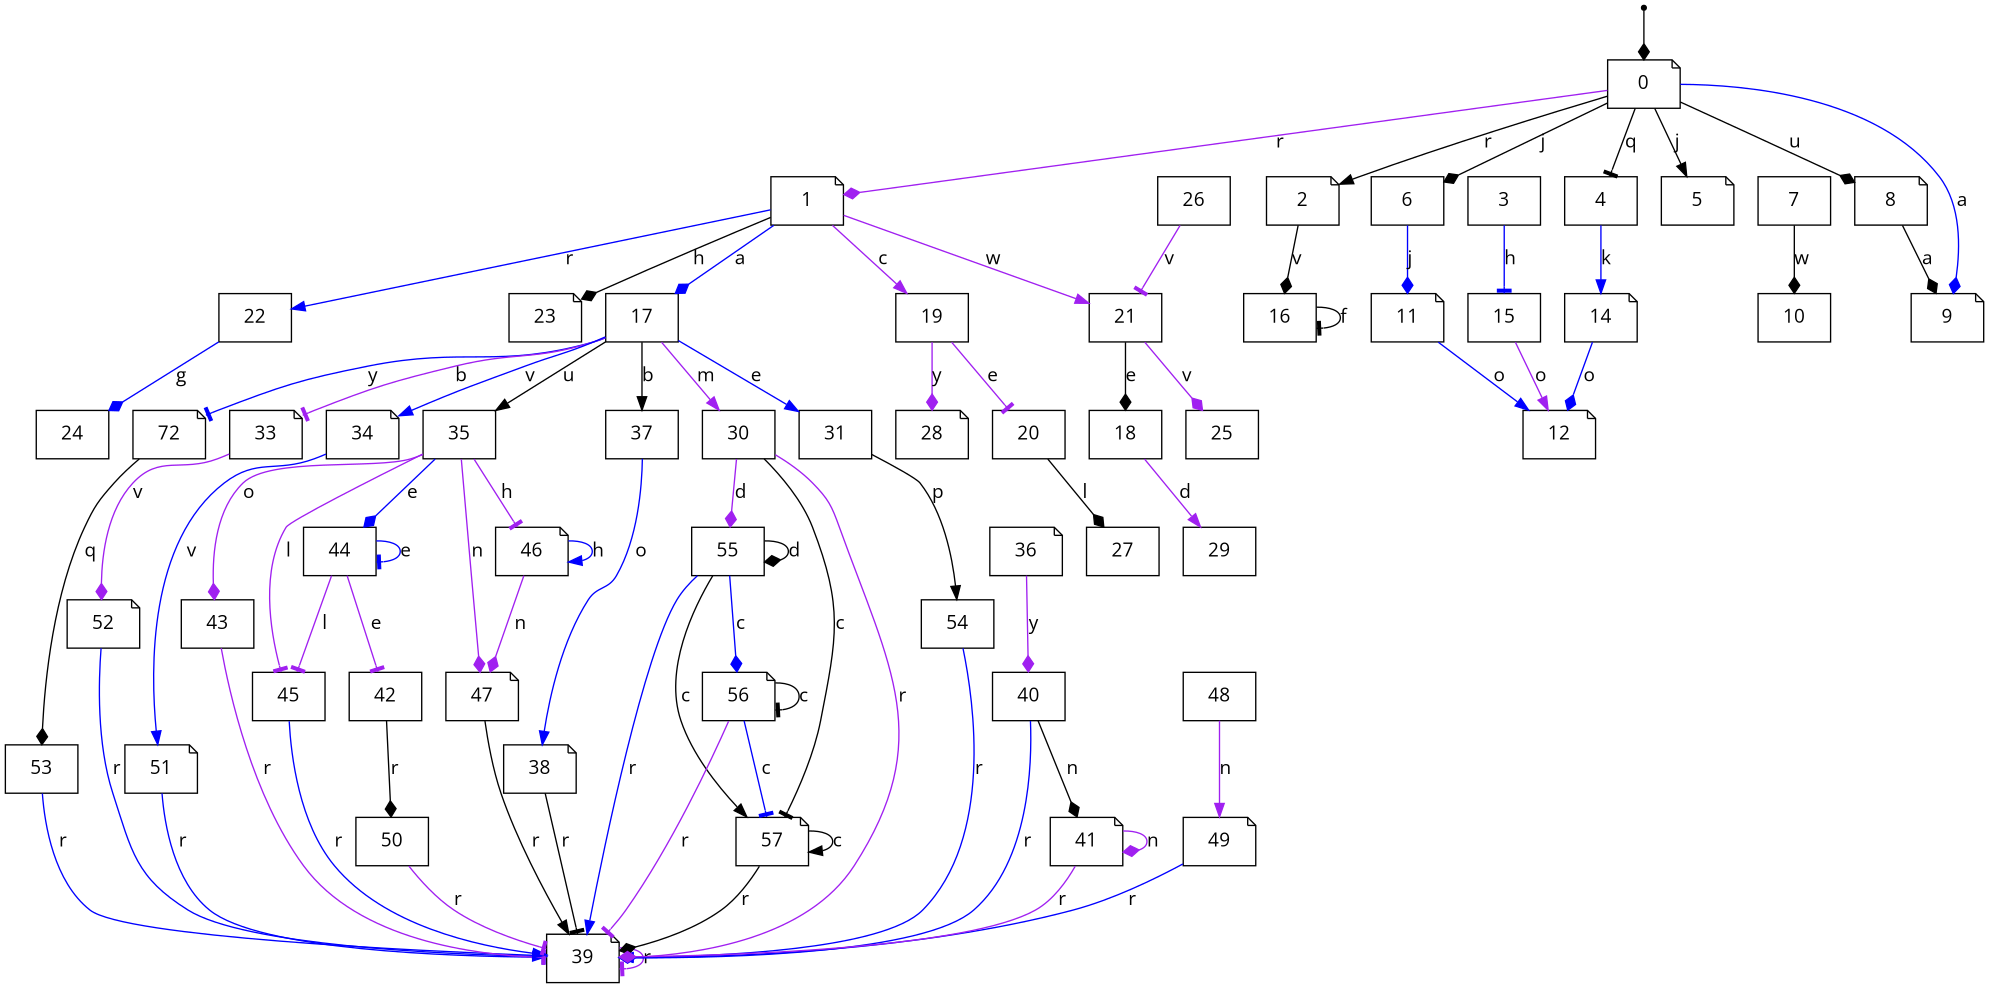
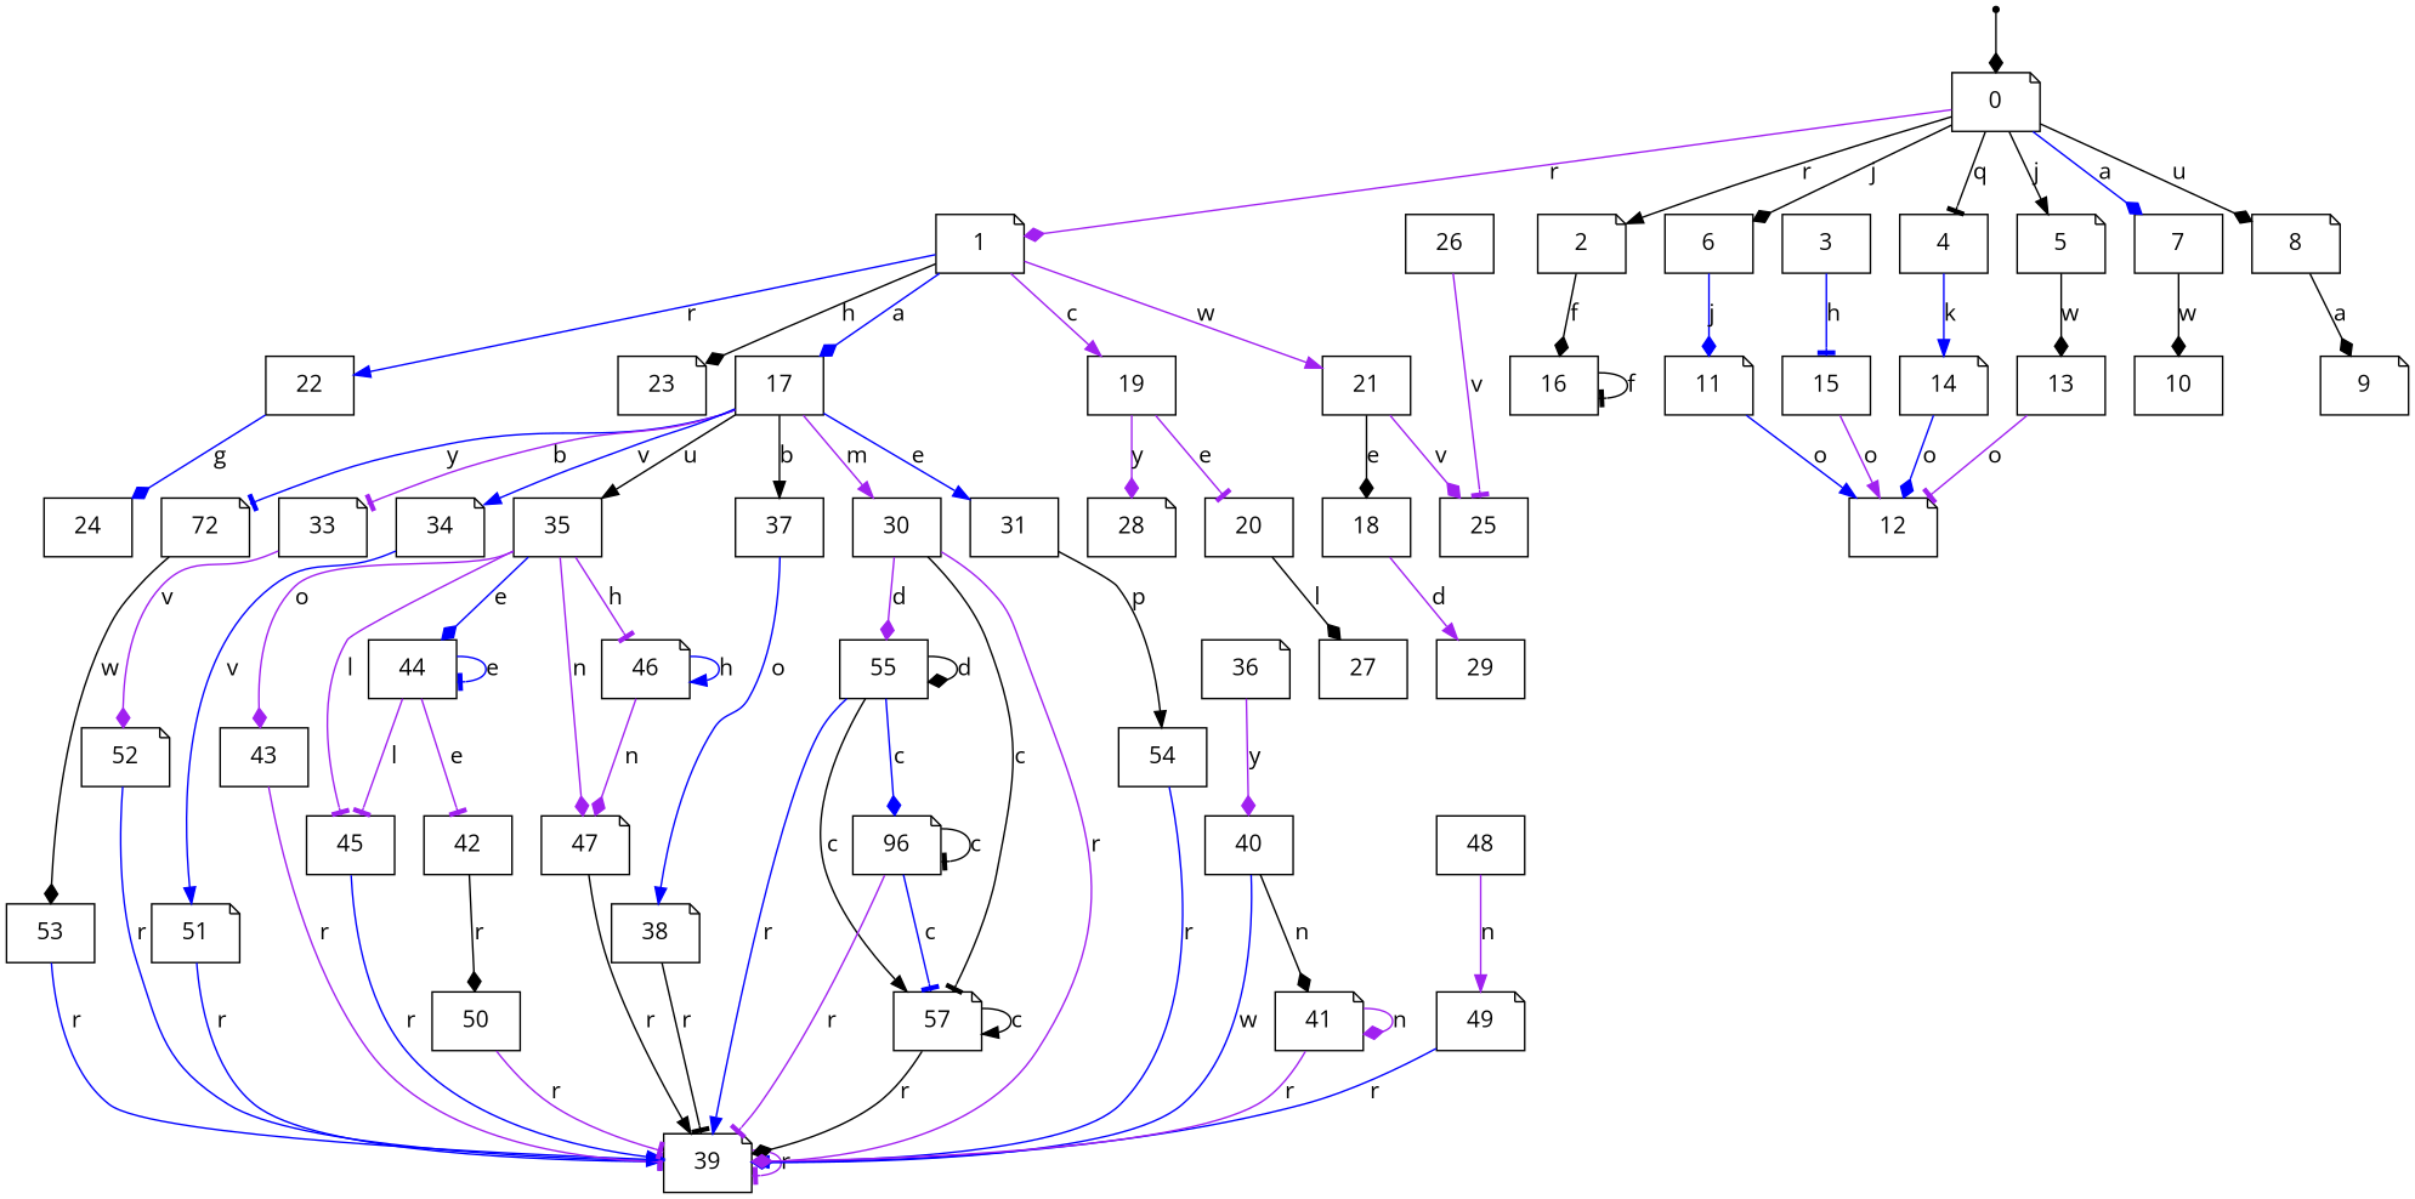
  digraph {
    fontname="Open Sans"
    rankdir=TB
    node [fontname="Open Sans" shape=box]
    edge [arrowhead=diamond color=purple fontname="Open Sans"]
    dummy0 [shape=point]
    0 [shape=note]
    1 [shape=note]
    2 [shape=note]
    4
    5 [shape=note]
    6
    7
    8 [shape=note]
    17
    19
    21
    22
    23 [shape=note]
    16
    3
    15
    14 [shape=note]
+   13
    11 [shape=note]
    10
    9 [shape=note]
    30
    31
    n25 [label=72 shape=note]
    33 [shape=note]
    34 [shape=note]
    35
    37
    18
    29
    20
    28 [shape=note]
    27
    25
    24
    12 [shape=note]
    39 [shape=note]
    55
    57 [shape=note]
    54
    53
    52 [shape=note]
    51 [shape=note]
    43
    44
    45
    46 [shape=note]
    47 [shape=note]
    36 [shape=note]
    40
    38 [shape=note]
    26
-   56 [shape=note]
+   56 [shape=note label=96]
    42
    50
    49 [shape=note]
    48
    41 [shape=note]
    dummy0 -> 0 [color=black]
    0 -> 1 [label=r]
    0 -> 2 [arrowhead=normal color=black label=r]
    0 -> 4 [arrowhead=tee color=black label=q]
    0 -> 5 [arrowhead=normal color=black label=j]
    0 -> 6 [color=black label=j]
-   0 -> 9 [color=blue label=a]
+   0 -> 7 [color=blue label=a]
    0 -> 8 [color=black label=u]
    1 -> 17 [color=blue label=a]
    1 -> 19 [arrowhead=normal label=c]
    1 -> 21 [arrowhead=normal label=w]
    1 -> 22 [arrowhead=normal color=blue label=r]
    1 -> 23 [color=black label=h]
-   2 -> 16 [color=black label=v]
+   2 -> 16 [color=black label=f]
    4 -> 14 [arrowhead=normal color=blue label=k]
+   5 -> 13 [color=black label=w]
    6 -> 11 [color=blue label=j]
    7 -> 10 [color=black label=w]
    8 -> 9 [color=black label=a]
    17 -> 30 [arrowhead=normal label=m]
    17 -> 31 [arrowhead=normal color=blue label=e]
    17 -> n25 [arrowhead=tee color=blue label=y]
    17 -> 33 [arrowhead=tee label=b]
    17 -> 34 [arrowhead=normal color=blue label=v]
    17 -> 35 [arrowhead=normal color=black label=u]
    17 -> 37 [arrowhead=normal color=black label=b]
    19 -> 20 [arrowhead=tee label=e]
    19 -> 28 [label=y]
    21 -> 18 [color=black label=e]
    21 -> 25 [label=v]
    22 -> 24 [color=blue label=g]
    16 -> 16 [arrowhead=tee color=black label=f]
    3 -> 15 [arrowhead=tee color=blue label=h]
    15 -> 12 [arrowhead=normal label=o]
    14 -> 12 [color=blue label=o]
+   13 -> 12 [arrowhead=tee label=o]
    11 -> 12 [arrowhead=normal color=blue label=o]
    30 -> 39 [label=r]
    30 -> 55 [label=d]
    30 -> 57 [arrowhead=tee color=black label=c]
    31 -> 54 [arrowhead=normal color=black label=p]
-   n25 -> 53 [color=black label=q]
+   n25 -> 53 [color=black label=w]
    33 -> 52 [label=v]
    34 -> 51 [arrowhead=normal color=blue label=v]
    35 -> 43 [label=o]
    35 -> 44 [color=blue label=e]
    35 -> 45 [arrowhead=tee label=l]
    35 -> 46 [arrowhead=tee label=h]
    35 -> 47 [label=n]
    37 -> 38 [arrowhead=normal color=blue label=o]
    18 -> 29 [arrowhead=normal label=d]
    20 -> 27 [color=black label=l]
    39 -> 39 [arrowhead=tee label=r]
    55 -> 39 [arrowhead=normal color=blue label=r]
    55 -> 55 [color=black label=d]
    55 -> 57 [arrowhead=normal color=black label=c]
    55 -> 56 [color=blue label=c]
    57 -> 39 [color=black label=r]
    57 -> 57 [arrowhead=normal color=black label=c]
    54 -> 39 [arrowhead=normal color=blue label=r]
    53 -> 39 [arrowhead=normal color=blue label=r]
    52 -> 39 [arrowhead=normal color=blue label=r]
    51 -> 39 [arrowhead=tee color=blue label=r]
    43 -> 39 [arrowhead=tee label=r]
    44 -> 44 [arrowhead=tee color=blue label=e]
    44 -> 45 [arrowhead=tee label=l]
    44 -> 42 [arrowhead=tee label=e]
    45 -> 39 [arrowhead=normal color=blue label=r]
    46 -> 46 [arrowhead=normal color=blue label=h]
    46 -> 47 [label=n]
    47 -> 39 [arrowhead=normal color=black label=r]
    36 -> 40 [label=y]
-   40 -> 39 [color=blue label=r]
+   40 -> 39 [color=blue label=w]
    40 -> 41 [color=black label=n]
    38 -> 39 [arrowhead=tee color=black label=r]
-   26 -> 21 [arrowhead=tee label=v]
+   26 -> 25 [arrowhead=tee label=v]
    56 -> 39 [arrowhead=tee label=r]
    56 -> 57 [arrowhead=tee color=blue label=c]
    56 -> 56 [arrowhead=tee color=black label=c]
    42 -> 50 [color=black label=r]
    50 -> 39 [arrowhead=tee label=r]
    49 -> 39 [arrowhead=normal color=blue label=r]
    48 -> 49 [arrowhead=normal label=n]
    41 -> 39 [label=r]
    41 -> 41 [label=n]
  }
